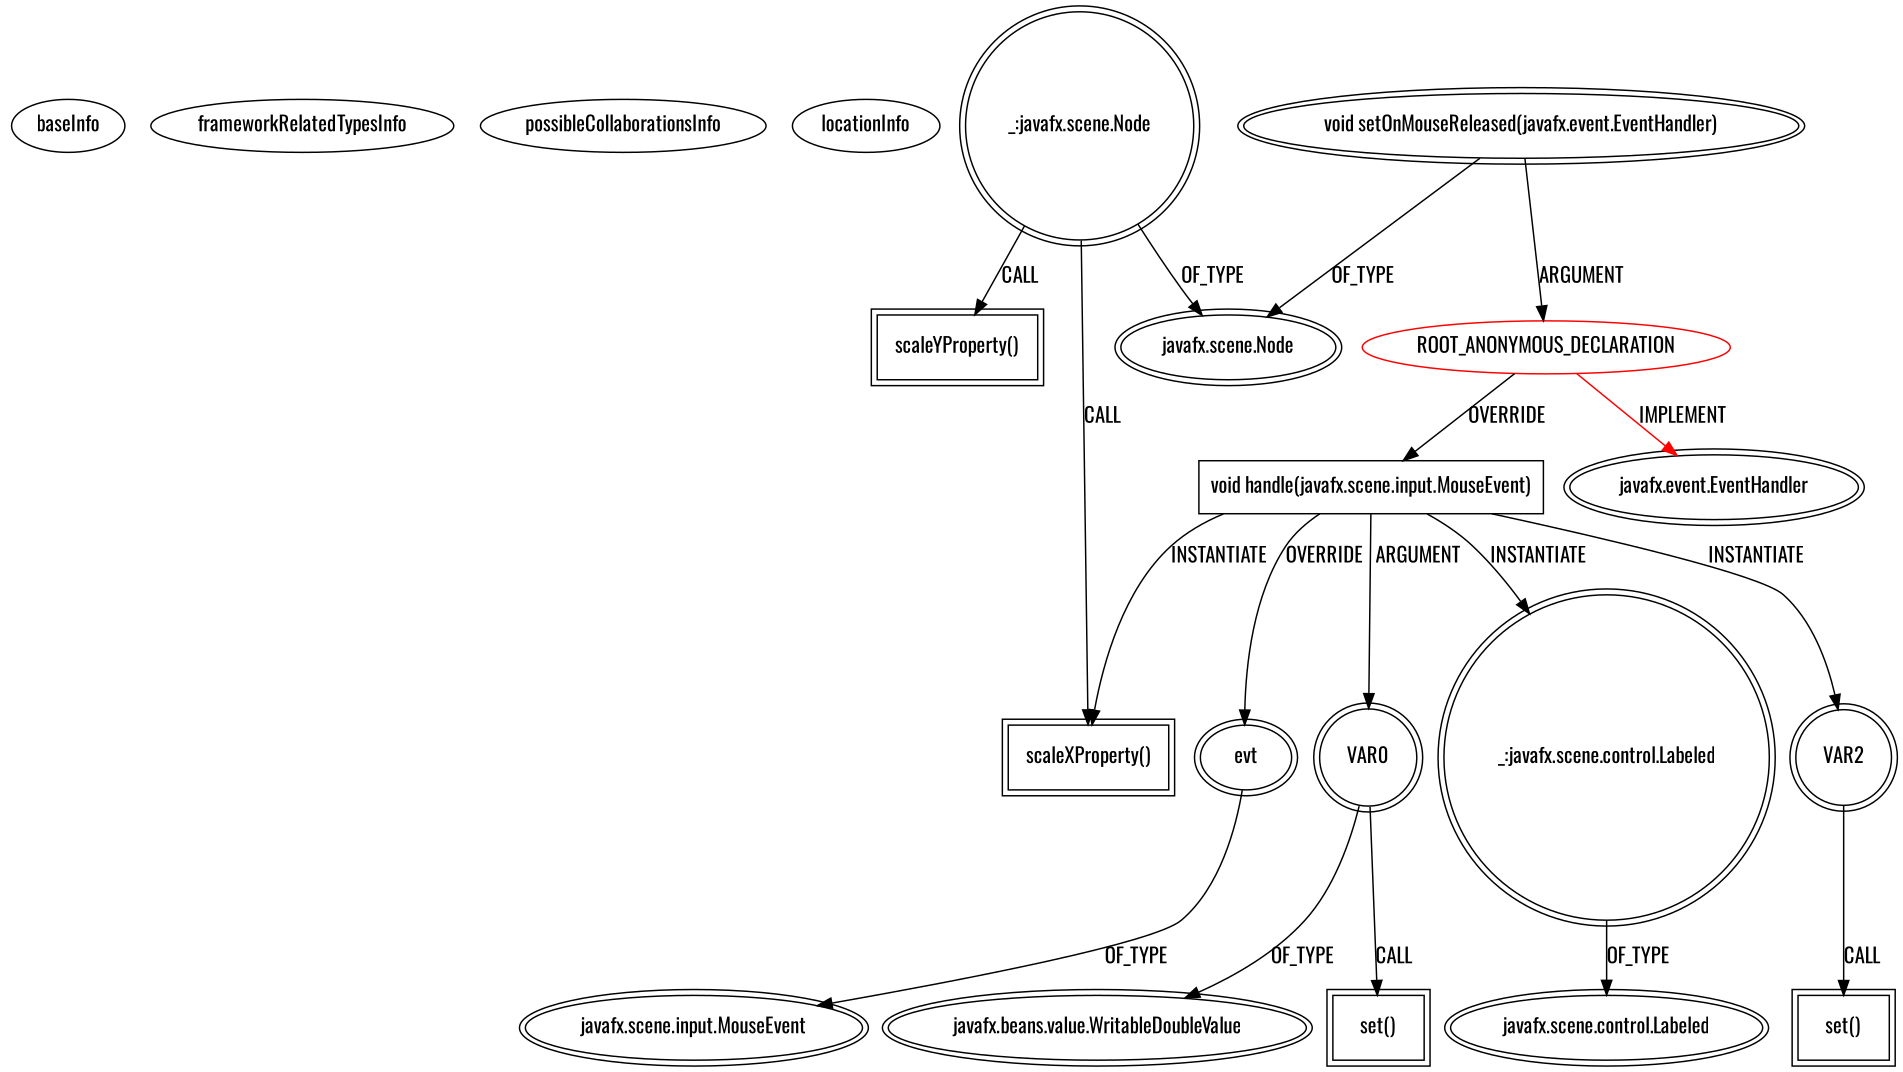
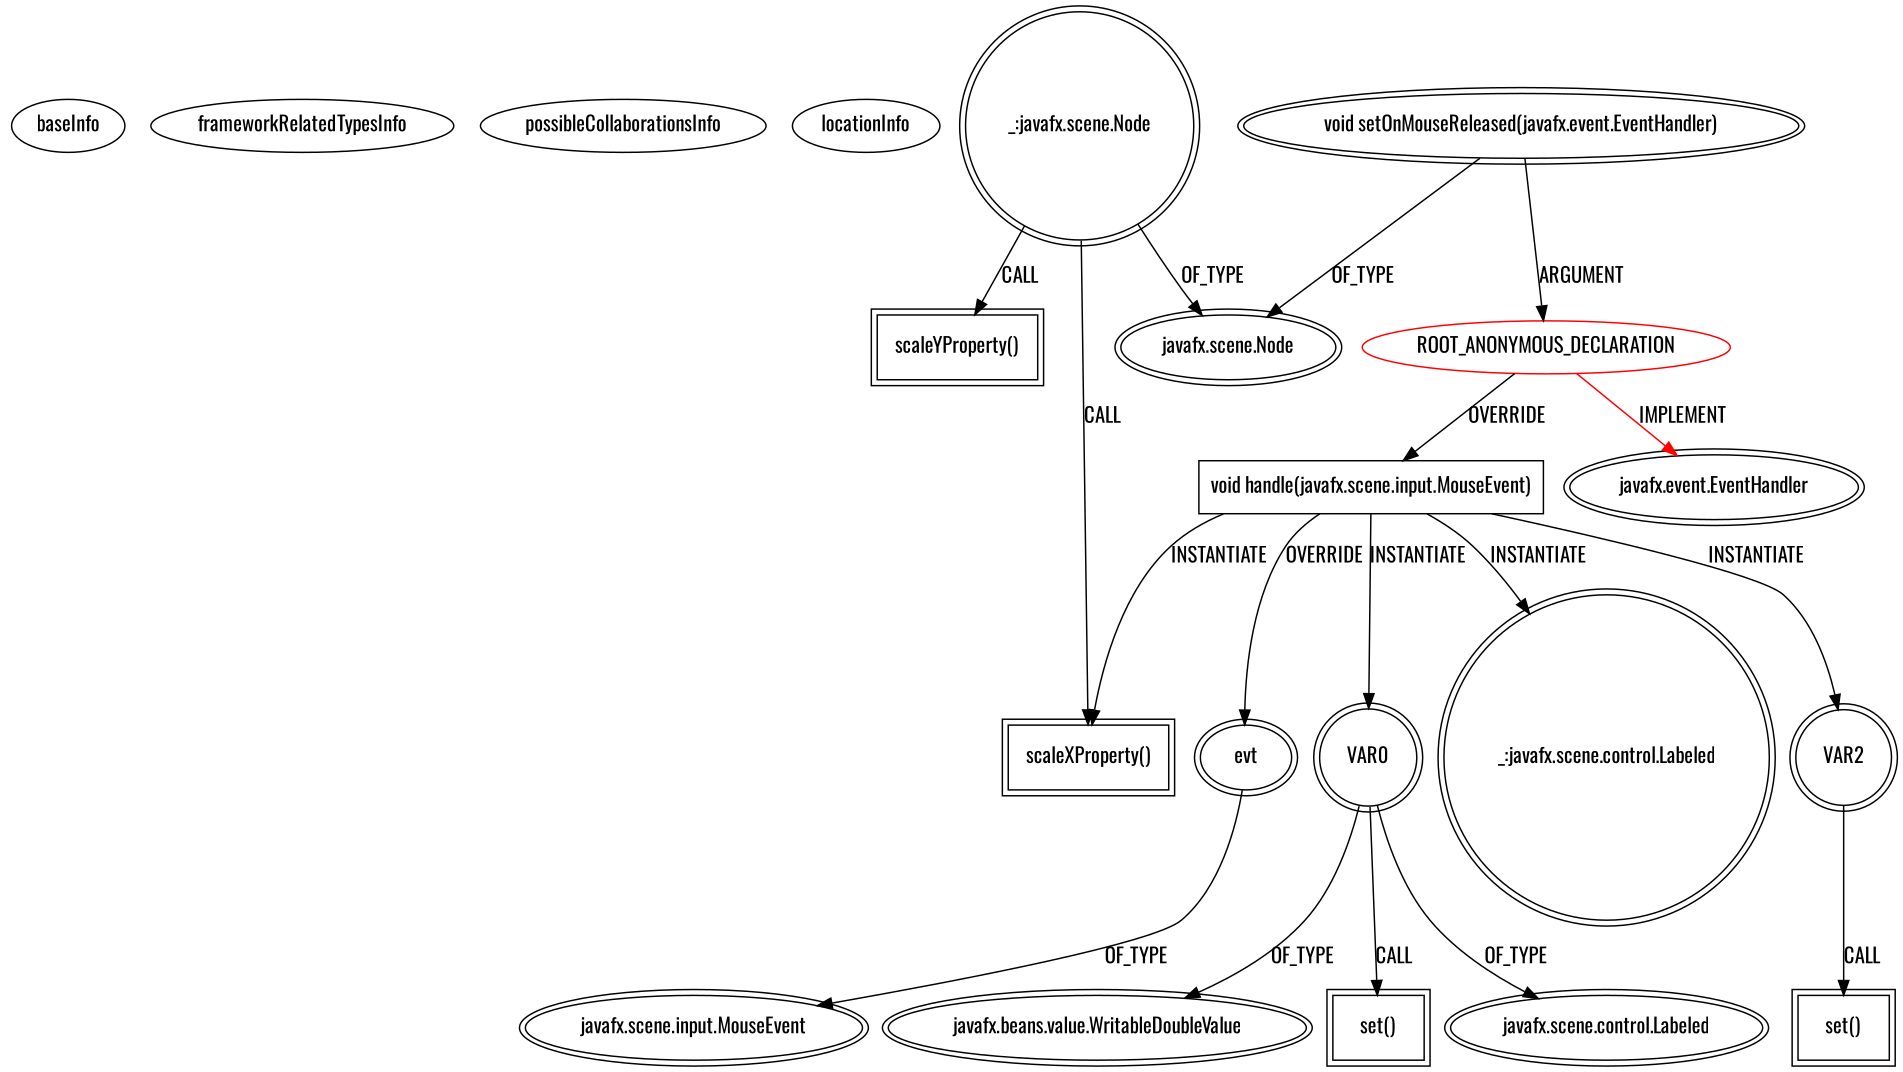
  digraph {
    fontname=Oswald
    node [fontname=Oswald isFrameworkType=true peripheries=2]
    edge [fontname=Oswald]
    baseInfo [category=extension_graph graphId=1949 isAnonymous=true possibleRelation=false isFrameworkType="" peripheries=""]
    frameworkRelatedTypesInfo [0="javafx.event.EventHandler" isFrameworkType="" peripheries=""]
    possibleCollaborationsInfo [isFrameworkType="" peripheries=""]
    locationInfo [contextSignature="void MenuButton()" filePath="/atsticks-FXOne/FXOne-master/org.fxone/fxone-ui/src/main/java/org/fxone/ui/rt/nav/MenuButton.java" graphId=1949 projectName="atsticks-FXOne" isFrameworkType="" peripheries=""]
    n5 [color=red isFrameworkType=false label=ROOT_ANONYMOUS_DECLARATION vertexType=ROOT_ANONYMOUS_DECLARATION peripheries=""]
    n6 [label="javafx.event.EventHandler" vertexType=FRAMEWORK_INTERFACE_TYPE]
    n7 [isFrameworkType=false label="void handle(javafx.scene.input.MouseEvent)" shape=box vertexType=OVERRIDING_METHOD_DECLARATION peripheries=""]
    n8 [label=evt vertexType=PARAMETER_DECLARATION]
    n9 [label=VAR0 shape=circle vertexType=VARIABLE_EXPRESION]
    n10 [label=VAR2 shape=circle vertexType=VARIABLE_EXPRESION]
    n11 [label="_:javafx.scene.control.Labeled" shape=circle vertexType=VARIABLE_EXPRESION]
    n12 [label="scaleXProperty()" shape=box vertexType=INSIDE_CALL]
    n13 [label="void setOnMouseReleased(javafx.event.EventHandler)" vertexType=OUTSIDE_CALL]
    n14 [label="javafx.scene.Node" vertexType=FRAMEWORK_CLASS_TYPE]
    n15 [label="javafx.scene.input.MouseEvent" vertexType=FRAMEWORK_CLASS_TYPE]
    n16 [label="javafx.beans.value.WritableDoubleValue" vertexType=FRAMEWORK_INTERFACE_TYPE]
    n17 [label="set()" shape=box vertexType=INSIDE_CALL]
    n18 [label="_:javafx.scene.Node" shape=circle vertexType=VARIABLE_EXPRESION]
    n19 [label="scaleYProperty()" shape=box vertexType=INSIDE_CALL]
    n20 [label="set()" shape=box vertexType=INSIDE_CALL]
    n21 [label="javafx.scene.control.Labeled" vertexType=FRAMEWORK_CLASS_TYPE]
    n5 -> n6 [color=red label=IMPLEMENT]
    n5 -> n7 [label=OVERRIDE]
    n7 -> n8 [label=OVERRIDE]
-   n7 -> n9 [label=ARGUMENT]
+   n7 -> n9 [label=INSTANTIATE]
    n7 -> n10 [label=INSTANTIATE]
    n7 -> n11 [label=INSTANTIATE]
    n7 -> n12 [label=INSTANTIATE]
    n8 -> n15 [label=OF_TYPE]
    n9 -> n16 [label=OF_TYPE]
    n9 -> n17 [label=CALL]
    n10 -> n20 [label=CALL]
-   n11 -> n21 [label=OF_TYPE]
+   n9 -> n21 [label=OF_TYPE]
    n13 -> n5 [label=ARGUMENT]
    n13 -> n14 [label=OF_TYPE]
    n18 -> n12 [label=CALL]
    n18 -> n14 [label=OF_TYPE]
    n18 -> n19 [label=CALL]
  }
